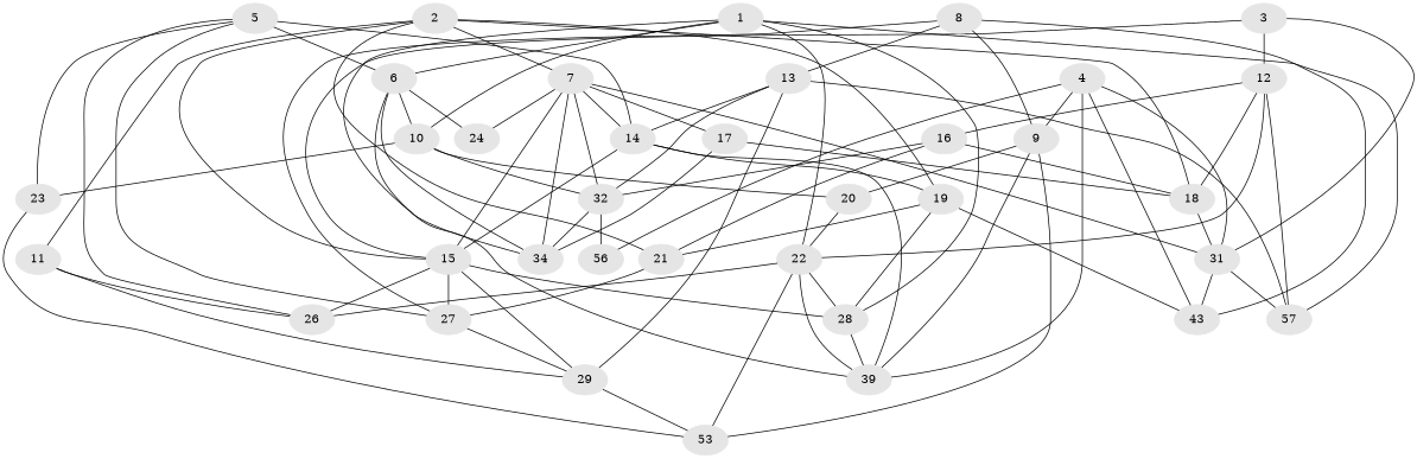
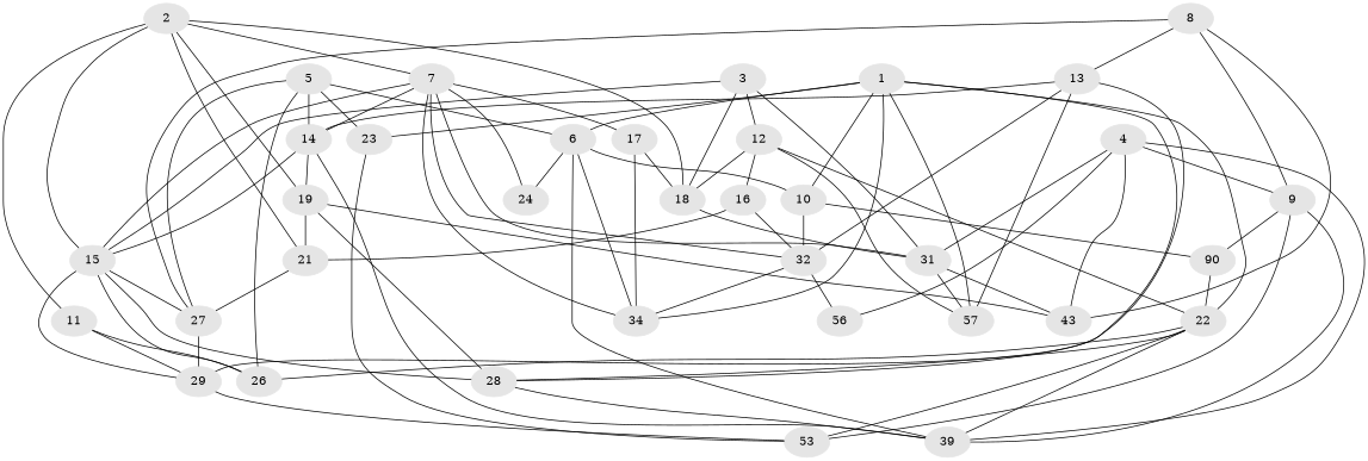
  graph {
    node [color=gray90 style=filled]
    1 [super="+60"]
    6 [super="+44"]
    10
    22 [super="+47"]
    23 [super="+36"]
    28
    34 [super="+58"]
    57
    39 [super="+54"]
    24
    32 [super="+40"]
-   20
+   20 [label=90]
    26 [super="+51"]
    53
    2 [super="+46"]
    7 [super="+38"]
    11
    15 [super="+25"]
    18 [super="+30"]
    19 [super="+59"]
    21 [super="+35"]
    31 [super="+48"]
    14 [super="+42"]
    17
    29 [super="+41"]
    27 [super="+37"]
    43
    12 [super="+52"]
    16
    3
    4 [super="+33"]
    9 [super="+55"]
    56
    5 [super="+45"]
    8
    13 [super="+49"]
    1 -- 6
    1 -- 10
    1 -- 22
-   10 -- 23
+   1 -- 23
    1 -- 28
    1 -- 34
    1 -- 57
    6 -- 10
    6 -- 34
    6 -- 39
    6 -- 24
    10 -- 32
    10 -- 20
    22 -- 28
    22 -- 39
    22 -- 26
    22 -- 53
    23 -- 53
    28 -- 39
    32 -- 34
    32 -- 56
    20 -- 22
    2 -- 7
    2 -- 11
    2 -- 15
    2 -- 18
    2 -- 19
    2 -- 21
    7 -- 34
    7 -- 24
    7 -- 32
    7 -- 15
    7 -- 31
    7 -- 14
    7 -- 17
    11 -- 26
    11 -- 29
    15 -- 28 [weight=2]
    15 -- 26
    15 -- 29
    15 -- 27 [weight=2]
    18 -- 31
    19 -- 28
    19 -- 21
    19 -- 43
    21 -- 27
    31 -- 57
    31 -- 43
    14 -- 39
    14 -- 15
    14 -- 19
    17 -- 34
    17 -- 18
    29 -- 53
    27 -- 29
    12 -- 22
    12 -- 57
    12 -- 18
    12 -- 16
    16 -- 32
    16 -- 21
    3 -- 15
-   16 -- 18
+   3 -- 18
    3 -- 31
    3 -- 12
    4 -- 39
    4 -- 31
    4 -- 43
    4 -- 9
    4 -- 56
    9 -- 39
    9 -- 20
    9 -- 53
    5 -- 6
    5 -- 23
    5 -- 26
    5 -- 14 [weight=2]
    5 -- 27
    8 -- 27
    8 -- 43
    8 -- 9
    8 -- 13
    13 -- 57
    13 -- 32 [weight=2]
    13 -- 14
    13 -- 29 [weight=2]
  }
